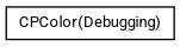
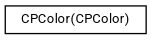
  digraph {
    rankdir=LR
    fontname=Roboto
-   n1 [color=black fillcolor=white fontname=Roboto fontsize=10 height=0.2 label="CPColor(Debugging)" shape=record style=filled width=0.4]
+   n1 [color=black fillcolor=white fontname=Roboto fontsize=10 height=0.2 label="CPColor(CPColor)" shape=record style=filled width=0.4]
  }
